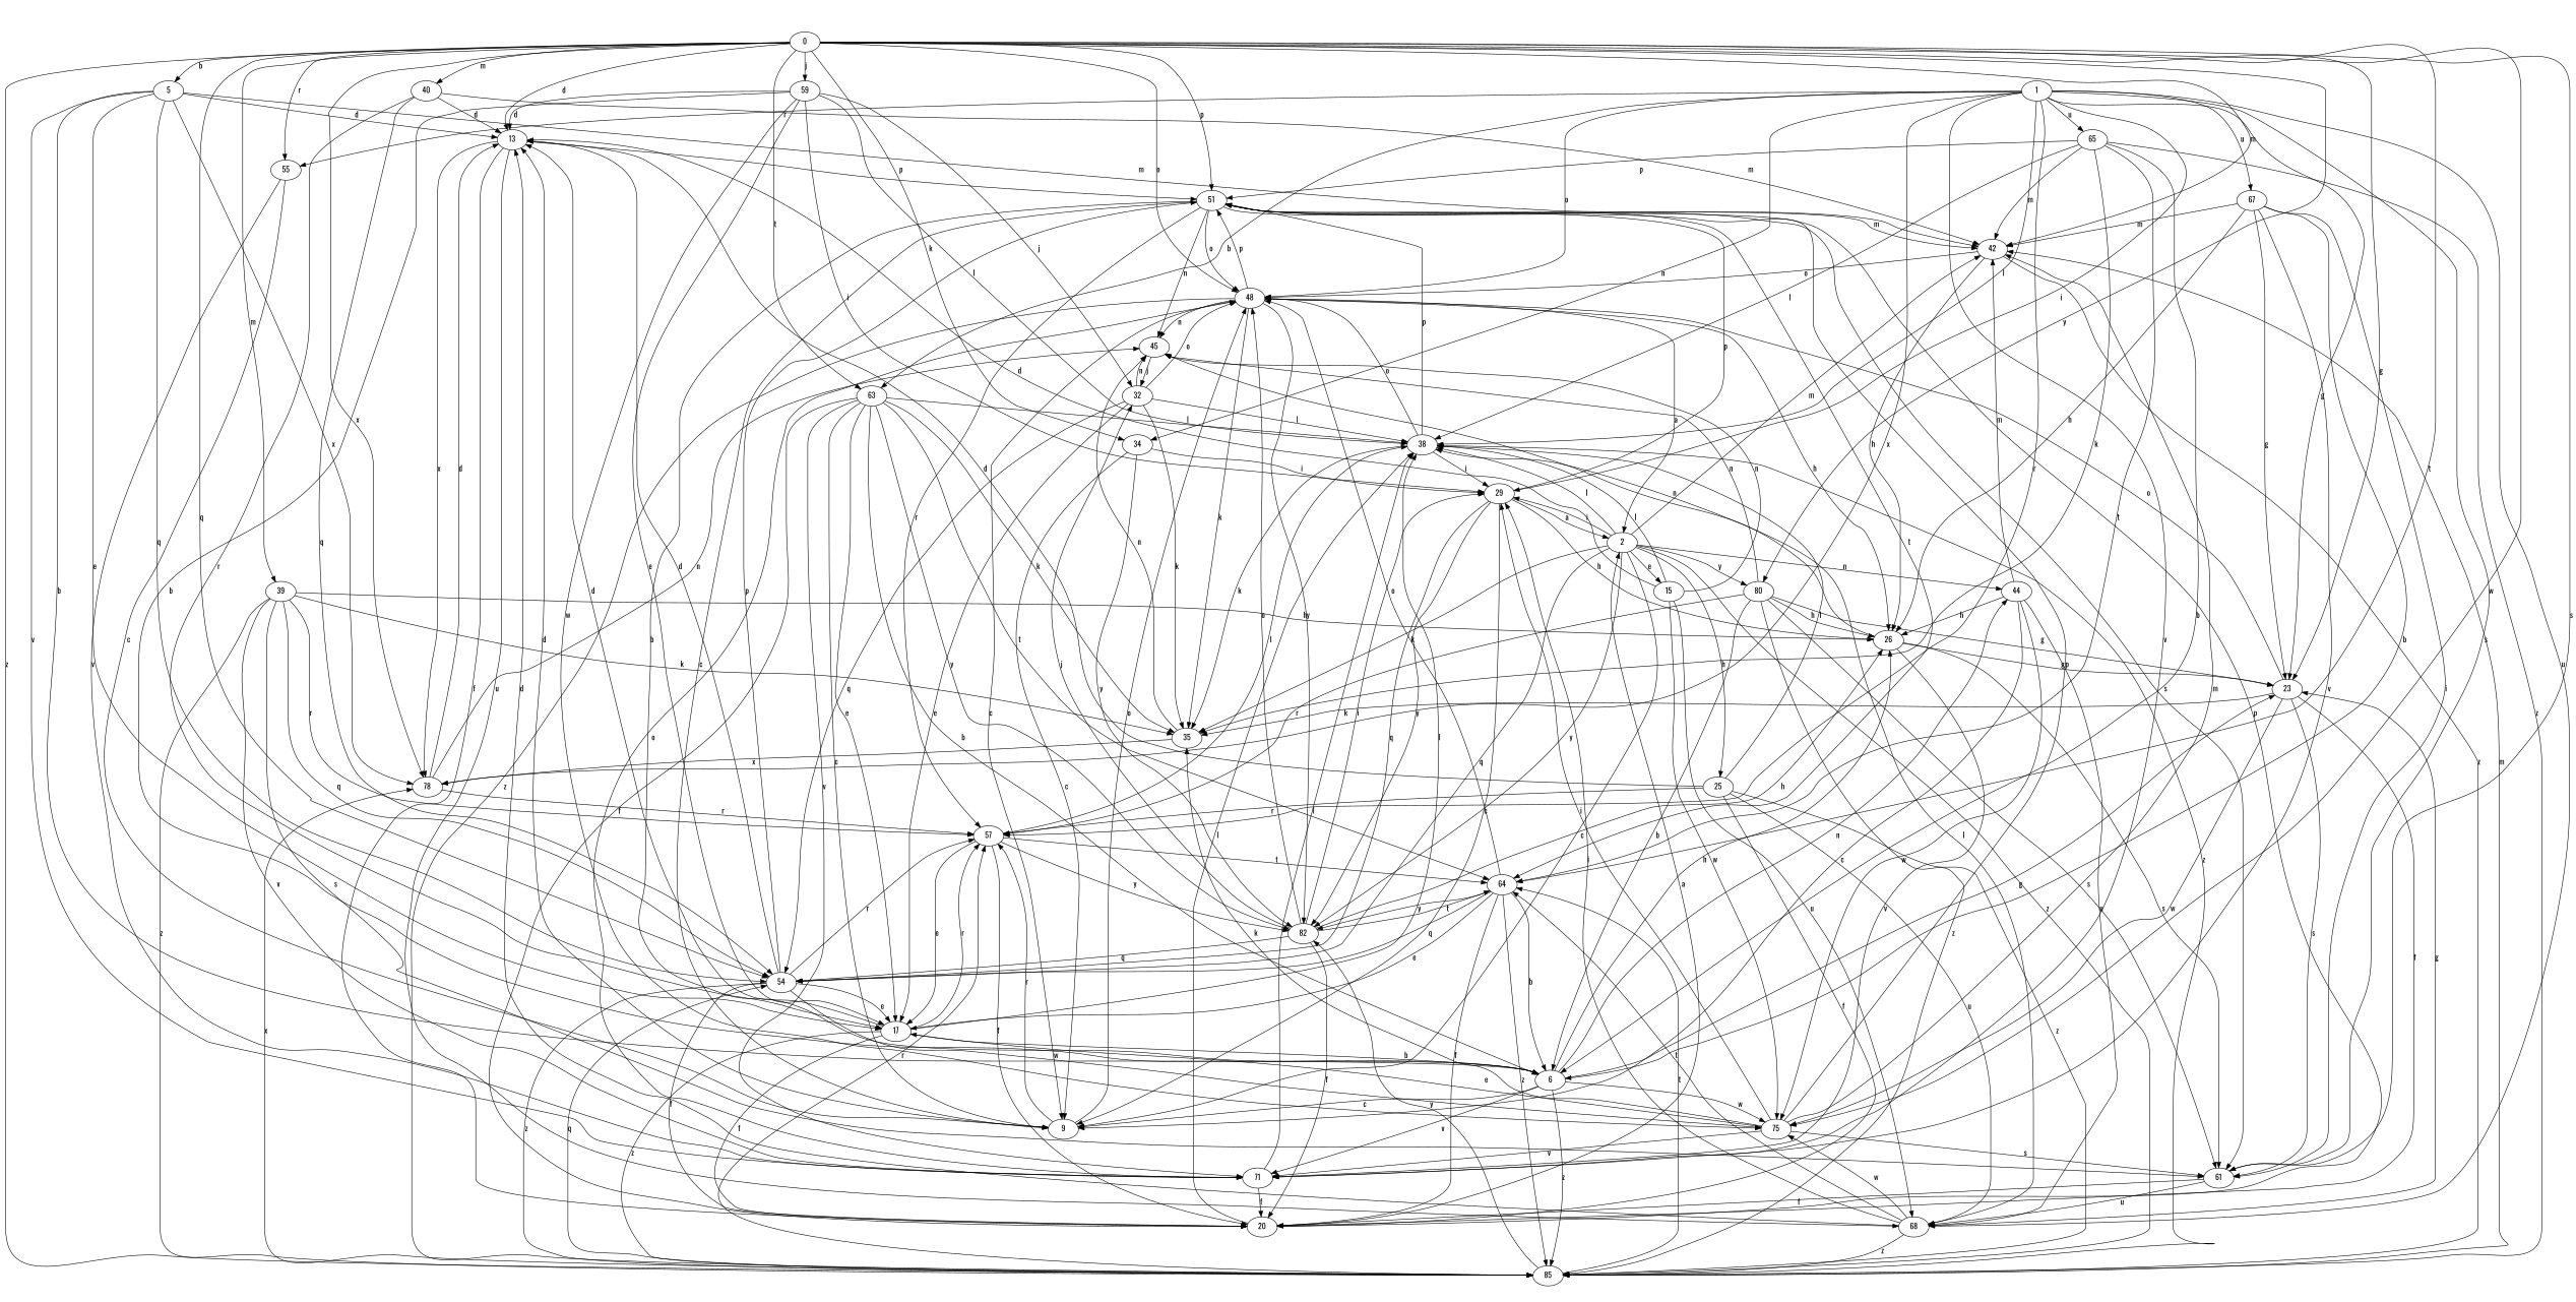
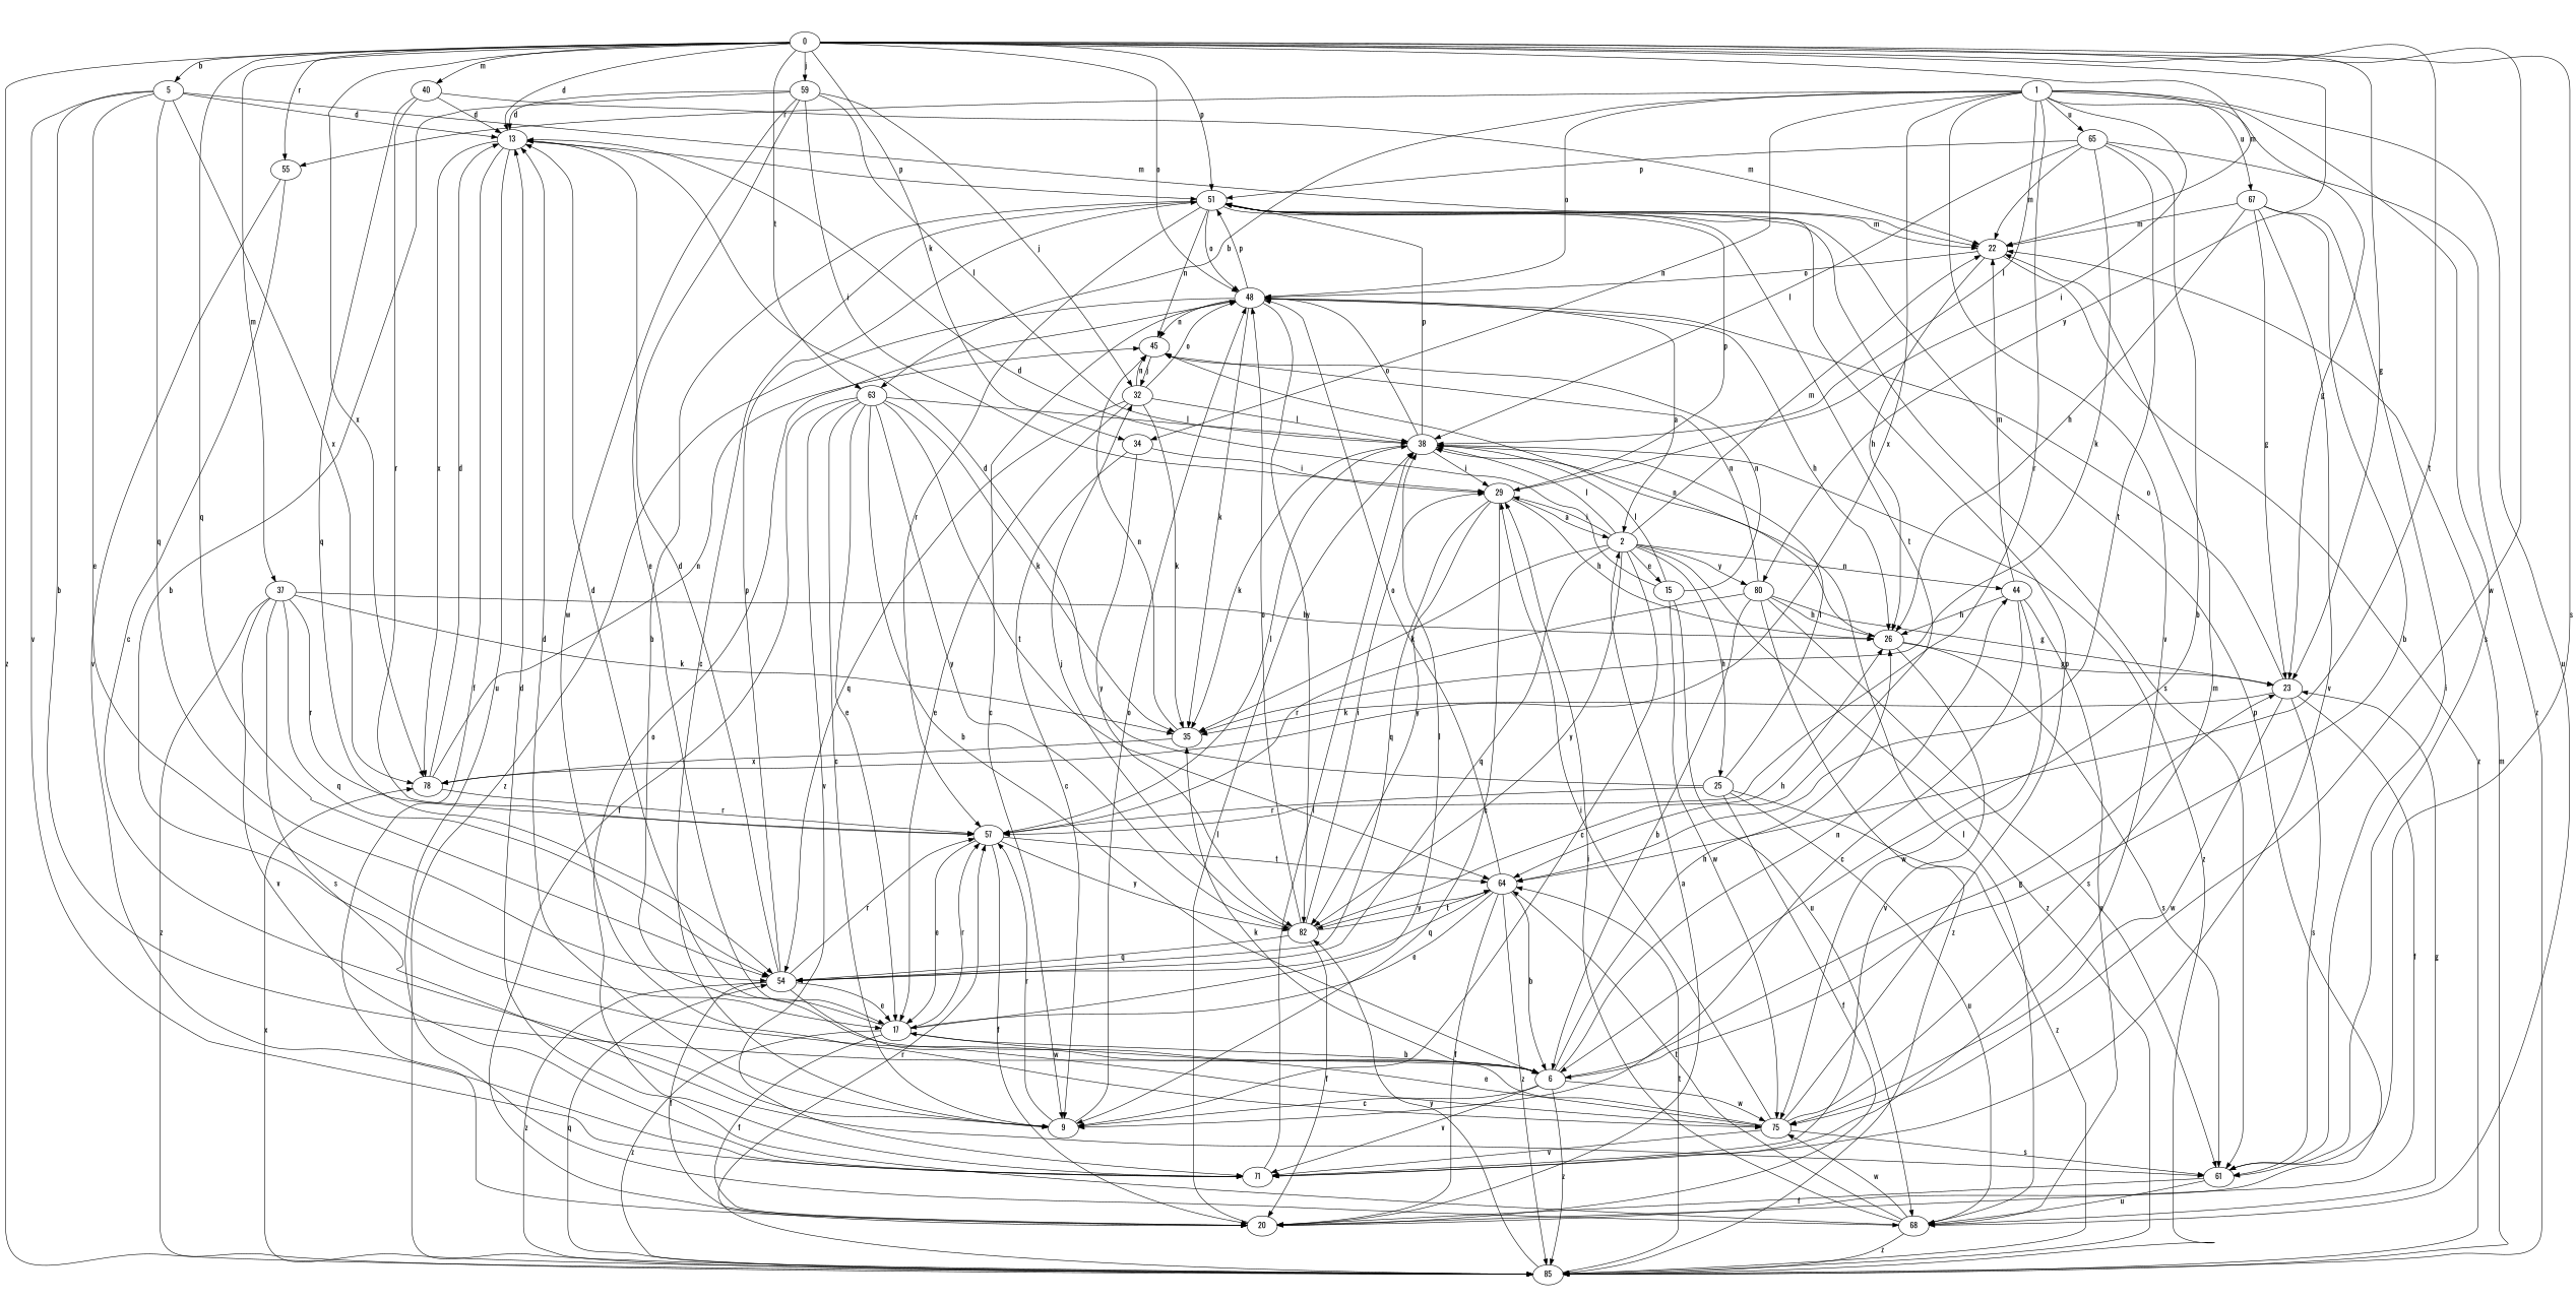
  strict digraph {
    fontname=Oswald
    node [fontname=Oswald]
    edge [fontname=Oswald]
    0
    5
    13
    23
    34
-   39
+   39 [label=37]
    40
-   42
+   42 [label=22]
    48
    51
    54
    55
    59
    61
    63
    64
    75
    78
    80
    85
    71
    6
    17
    68
    20
    35
    29
    9
    82
    57
    26
    2
    45
    38
    32
    1
    65
    67
    15
    25
    44
    0 -> 5 [label=b]
    0 -> 13 [label=d]
    0 -> 23 [label=g]
    0 -> 34 [label=k]
    0 -> 39 [label=m]
    0 -> 40 [label=m]
    0 -> 42 [label=m]
    0 -> 48 [label=o]
    0 -> 51 [label=p]
    0 -> 54 [label=q]
    0 -> 55 [label=r]
    0 -> 59 [label=j]
    0 -> 61 [label=s]
    0 -> 63 [label=t]
    0 -> 64 [label=t]
    0 -> 75 [label=w]
    0 -> 78 [label=x]
    0 -> 80 [label=y]
    0 -> 85 [label=z]
    5 -> 13 [label=d]
    5 -> 42 [label=m]
    5 -> 54 [label=q]
    5 -> 78 [label=x]
    5 -> 71 [label=v]
    5 -> 6 [label=b]
    5 -> 17 [label=e]
    13 -> 51 [label=p]
    13 -> 78 [label=x]
    13 -> 68 [label=u]
    13 -> 20 [label=f]
    23 -> 48 [label=o]
    23 -> 61 [label=s]
    23 -> 75 [label=w]
    23 -> 20 [label=f]
    23 -> 35 [label=k]
    34 -> 29 [label=i]
    34 -> 9 [label=c]
    34 -> 82 [label=y]
    39 -> 54 [label=q]
    39 -> 61 [label=s]
    39 -> 85 [label=z]
    39 -> 71 [label=v]
    39 -> 35 [label=k]
    39 -> 57 [label=r]
    39 -> 26 [label=h]
    40 -> 13 [label=d]
    40 -> 42 [label=m]
    40 -> 54 [label=q]
-   40 -> 17 [label=r]
+   40 -> 57 [label=r]
    42 -> 48 [label=o]
    42 -> 85 [label=z]
    42 -> 26 [label=h]
    48 -> 51 [label=p]
    48 -> 85 [label=z]
    48 -> 35 [label=k]
    48 -> 9 [label=c]
    48 -> 82 [label=y]
    48 -> 26 [label=h]
    48 -> 2 [label=a]
    48 -> 45 [label=n]
    51 -> 42 [label=m]
    51 -> 48 [label=o]
    51 -> 61 [label=s]
    51 -> 64 [label=t]
    51 -> 6 [label=b]
    51 -> 9 [label=c]
    51 -> 57 [label=r]
    51 -> 45 [label=n]
    54 -> 13 [label=d]
    54 -> 51 [label=p]
    54 -> 75 [label=w]
    54 -> 85 [label=z]
    54 -> 17 [label=e]
    54 -> 20 [label=f]
    54 -> 57 [label=r]
    55 -> 71 [label=v]
    55 -> 9 [label=c]
    59 -> 13 [label=d]
    59 -> 75 [label=w]
    59 -> 6 [label=b]
    59 -> 17 [label=e]
    59 -> 29 [label=i]
    59 -> 38 [label=l]
    59 -> 32 [label=j]
    61 -> 68 [label=u]
    61 -> 20 [label=f]
    63 -> 64 [label=t]
    63 -> 71 [label=v]
    63 -> 6 [label=b]
    63 -> 17 [label=e]
    63 -> 20 [label=f]
    63 -> 35 [label=k]
    63 -> 9 [label=c]
    63 -> 82 [label=y]
    63 -> 38 [label=l]
    64 -> 48 [label=o]
    64 -> 54 [label=q]
    64 -> 85 [label=z]
    64 -> 6 [label=b]
    64 -> 17 [label=e]
    64 -> 20 [label=f]
    64 -> 82 [label=y]
    75 -> 42 [label=m]
    75 -> 51 [label=p]
    75 -> 61 [label=s]
    75 -> 71 [label=v]
    75 -> 17 [label=e]
    75 -> 35 [label=k]
    75 -> 29 [label=i]
    78 -> 13 [label=d]
    78 -> 57 [label=r]
    78 -> 45 [label=n]
    80 -> 23 [label=g]
    80 -> 61 [label=s]
    80 -> 85 [label=z]
    80 -> 6 [label=b]
    80 -> 57 [label=r]
    80 -> 26 [label=h]
    80 -> 45 [label=n]
    85 -> 42 [label=m]
    85 -> 54 [label=q]
    85 -> 64 [label=t]
    85 -> 78 [label=x]
    85 -> 82 [label=y]
    85 -> 57 [label=r]
    71 -> 48 [label=o]
-   71 -> 20 [label=f]
    71 -> 38 [label=l]
    6 -> 23 [label=g]
    6 -> 75 [label=w]
    6 -> 85 [label=z]
    6 -> 71 [label=v]
    6 -> 9 [label=c]
    6 -> 26 [label=h]
    6 -> 44 [label=n]
    17 -> 13 [label=d]
    17 -> 85 [label=z]
    17 -> 6 [label=b]
    17 -> 20 [label=f]
    17 -> 57 [label=r]
    17 -> 38 [label=l]
    68 -> 13 [label=d]
    68 -> 23 [label=g]
    68 -> 64 [label=t]
    68 -> 75 [label=w]
    68 -> 85 [label=z]
    68 -> 29 [label=i]
    68 -> 38 [label=l]
    20 -> 51 [label=p]
    20 -> 2 [label=a]
    20 -> 38 [label=l]
    35 -> 78 [label=x]
    35 -> 45 [label=n]
    29 -> 51 [label=p]
    29 -> 54 [label=q]
    29 -> 9 [label=c]
    29 -> 82 [label=y]
    29 -> 26 [label=h]
    29 -> 2 [label=a]
    9 -> 13 [label=d]
    9 -> 48 [label=o]
    9 -> 57 [label=r]
    82 -> 48 [label=o]
    82 -> 54 [label=q]
    82 -> 64 [label=t]
    82 -> 20 [label=f]
    82 -> 29 [label=i]
    82 -> 26 [label=h]
    82 -> 32 [label=j]
    57 -> 64 [label=t]
    57 -> 17 [label=e]
    57 -> 20 [label=f]
    57 -> 82 [label=y]
    57 -> 38 [label=l]
    26 -> 23 [label=g]
    26 -> 61 [label=s]
    26 -> 71 [label=v]
    26 -> 45 [label=n]
    2 -> 42 [label=m]
    2 -> 54 [label=q]
    2 -> 80 [label=y]
    2 -> 85 [label=z]
    2 -> 35 [label=k]
    2 -> 29 [label=i]
    2 -> 9 [label=c]
    2 -> 82 [label=y]
    2 -> 38 [label=l]
    2 -> 15 [label=e]
    2 -> 25 [label=h]
    2 -> 44 [label=n]
    45 -> 32 [label=j]
    38 -> 48 [label=o]
    38 -> 51 [label=p]
    38 -> 85 [label=z]
    38 -> 35 [label=k]
    38 -> 29 [label=i]
    32 -> 48 [label=o]
    32 -> 54 [label=q]
    32 -> 17 [label=e]
    32 -> 35 [label=k]
    32 -> 45 [label=n]
    32 -> 38 [label=l]
    1 -> 23 [label=g]
    1 -> 34 [label=n]
    1 -> 48 [label=o]
    1 -> 55 [label=r]
    1 -> 61 [label=s]
    1 -> 63 [label=b]
    1 -> 78 [label=x]
    1 -> 71 [label=v]
    1 -> 68 [label=u]
    1 -> 29 [label=i]
    1 -> 57 [label=r]
    1 -> 38 [label=l]
    1 -> 65 [label=u]
    1 -> 67 [label=u]
    65 -> 42 [label=m]
    65 -> 51 [label=p]
    65 -> 64 [label=t]
    65 -> 85 [label=z]
    65 -> 6 [label=b]
    65 -> 35 [label=k]
    65 -> 38 [label=l]
    67 -> 23 [label=g]
    67 -> 42 [label=m]
    67 -> 61 [label=i]
    67 -> 71 [label=v]
    67 -> 6 [label=b]
    67 -> 26 [label=h]
    15 -> 13 [label=d]
    15 -> 75 [label=w]
    15 -> 68 [label=u]
    15 -> 45 [label=n]
    15 -> 38 [label=l]
    25 -> 13 [label=d]
    25 -> 85 [label=z]
    25 -> 68 [label=u]
    25 -> 20 [label=f]
    25 -> 57 [label=r]
    25 -> 38 [label=l]
    44 -> 42 [label=m]
    44 -> 75 [label=w]
    44 -> 68 [label=u]
    44 -> 9 [label=c]
    44 -> 26 [label=h]
  }
